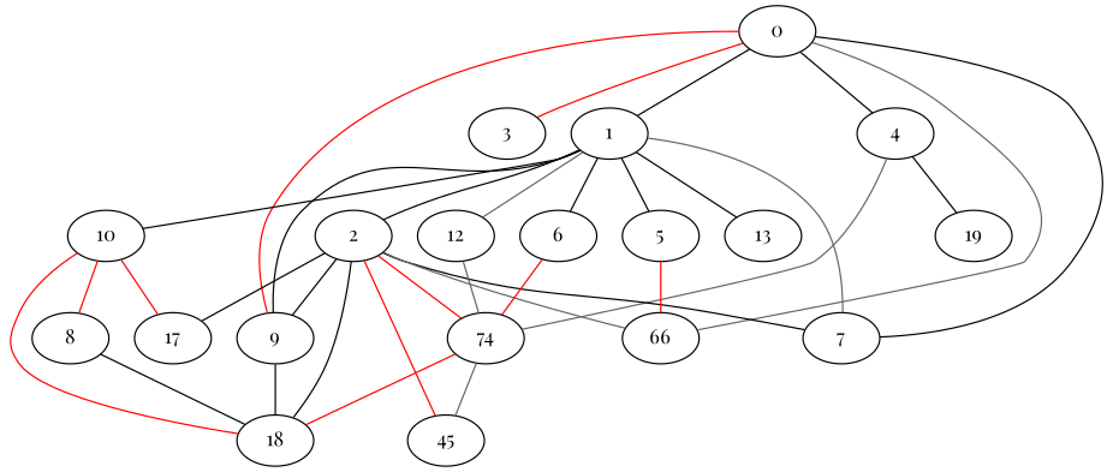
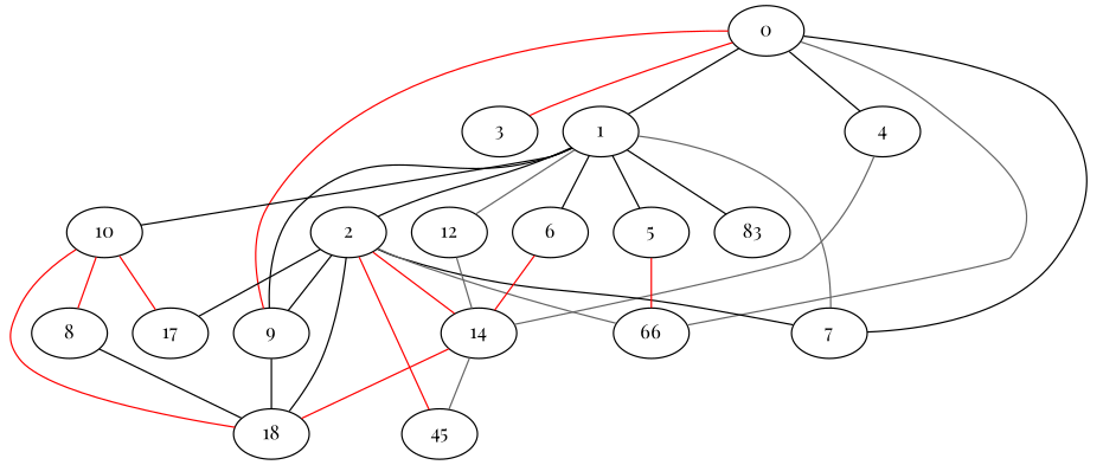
  graph {
    fontname="Playfair Display"
    node [fontname="Playfair Display"]
    edge [color=black fontname="Playfair Display"]
    0
    1
    3
    4
    7
    n6 [label=66]
    9
    2
    5
    6
    10
    12
-   13
-   14 [label=74]
+   13 [label=83]
+   14
    n15 [label=45]
    17
    18
-   19
    8
    0 -- 1
    0 -- 3 [color=red]
    0 -- 4
    0 -- 7
    0 -- n6 [color=gray40]
    0 -- 9 [color=red]
    1 -- 7 [color=gray40]
    1 -- 9
    1 -- 2
    1 -- 5
    1 -- 6
    1 -- 10
    1 -- 12 [color=gray40]
    1 -- 13
    4 -- 14 [color=gray40]
-   4 -- 19
    9 -- 18
    2 -- 7
    2 -- n6 [color=gray40]
    2 -- 9
    2 -- 14 [color=red]
    2 -- n15 [color=red]
    2 -- 17
    2 -- 18
    5 -- n6 [color=red]
    6 -- 14 [color=red]
    10 -- 17 [color=red]
    10 -- 18 [color=red]
    10 -- 8 [color=red]
    12 -- 14 [color=gray40]
    14 -- n15 [color=gray40]
    14 -- 18 [color=red]
    8 -- 18
  }
